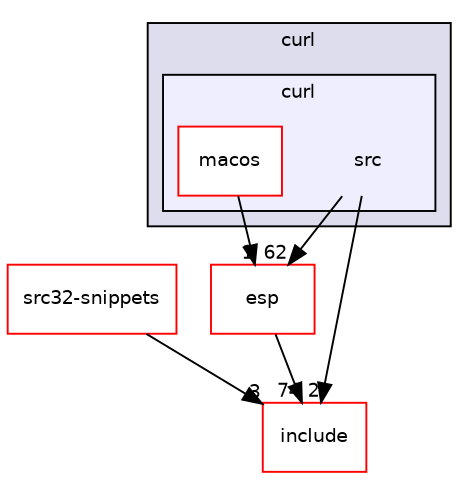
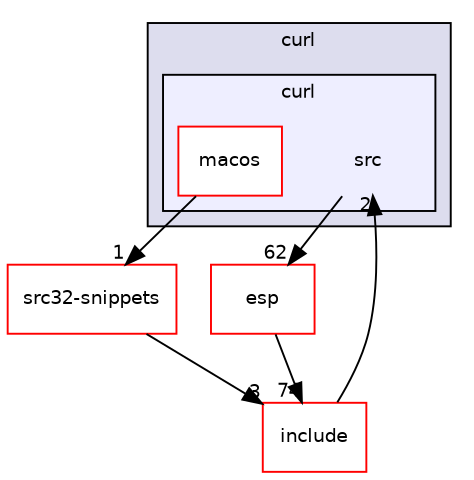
  digraph {
    compound=true
    node [fontname=Helvetica fontsize=10 shape=box color=red fillcolor=white style=filled]
    edge [labeldistance=1.5 labelfontname=Helvetica labelfontsize=10]
    n1 [label=src shape=plaintext color="" fillcolor="" style=""]
    n2 [label=macos]
    n3 [label=esp]
    n4 [label=include]
    n5 [label="src32-snippets"]
    subgraph cluster_1 {
      bgcolor="#ddddee"
      fontname=Helvetica
      fontsize=10
      label=curl
      pencolor=black
      subgraph cluster_2 {
        bgcolor="#eeeeff"
        fontname=Helvetica
        fontsize=10
        label=curl
        pencolor=black
        n1
        n2
      }
    }
    n1 -> n3 [headlabel=62]
-   n1 -> n4 [headlabel=2]
-   n2 -> n3 [headlabel=1]
+   n4 -> n1 [headlabel=2]
+   n2 -> n5 [headlabel=1]
    n3 -> n4 [headlabel=74]
    n5 -> n4 [headlabel=3]
  }
